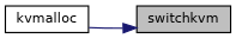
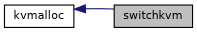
  digraph {
    rankdir=RL
    node [color=black fontname=Helvetica fontsize=10 shape=record style=filled]
    n1 [fillcolor=grey75 fontcolor=black height=0.2 label=switchkvm width=0.4]
    n2 [fillcolor=white height=0.2 label=kvmalloc width=0.4]
-   n1 -> n2 [color=midnightblue dir=back fontname=Helvetica fontsize=10 labelfontname=Helvetica labelfontsize=10 style=solid]
+   n2 -> n1 [color=midnightblue dir=back fontname=Helvetica fontsize=10 labelfontname=Helvetica labelfontsize=10 style=solid]
  }
